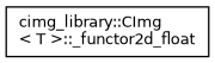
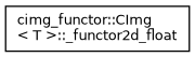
  digraph {
    rankdir=LR
-   n1 [color=black fillcolor=white fontname=Helvetica fontsize=10 height=0.2 label="cimg_library::CImg\l\< T \>::_functor2d_float" shape=record style=filled width=0.4]
+   n1 [color=black fillcolor=white fontname=Helvetica fontsize=10 height=0.2 label="cimg_functor::CImg\l\< T \>::_functor2d_float" shape=record style=filled width=0.4]
  }
